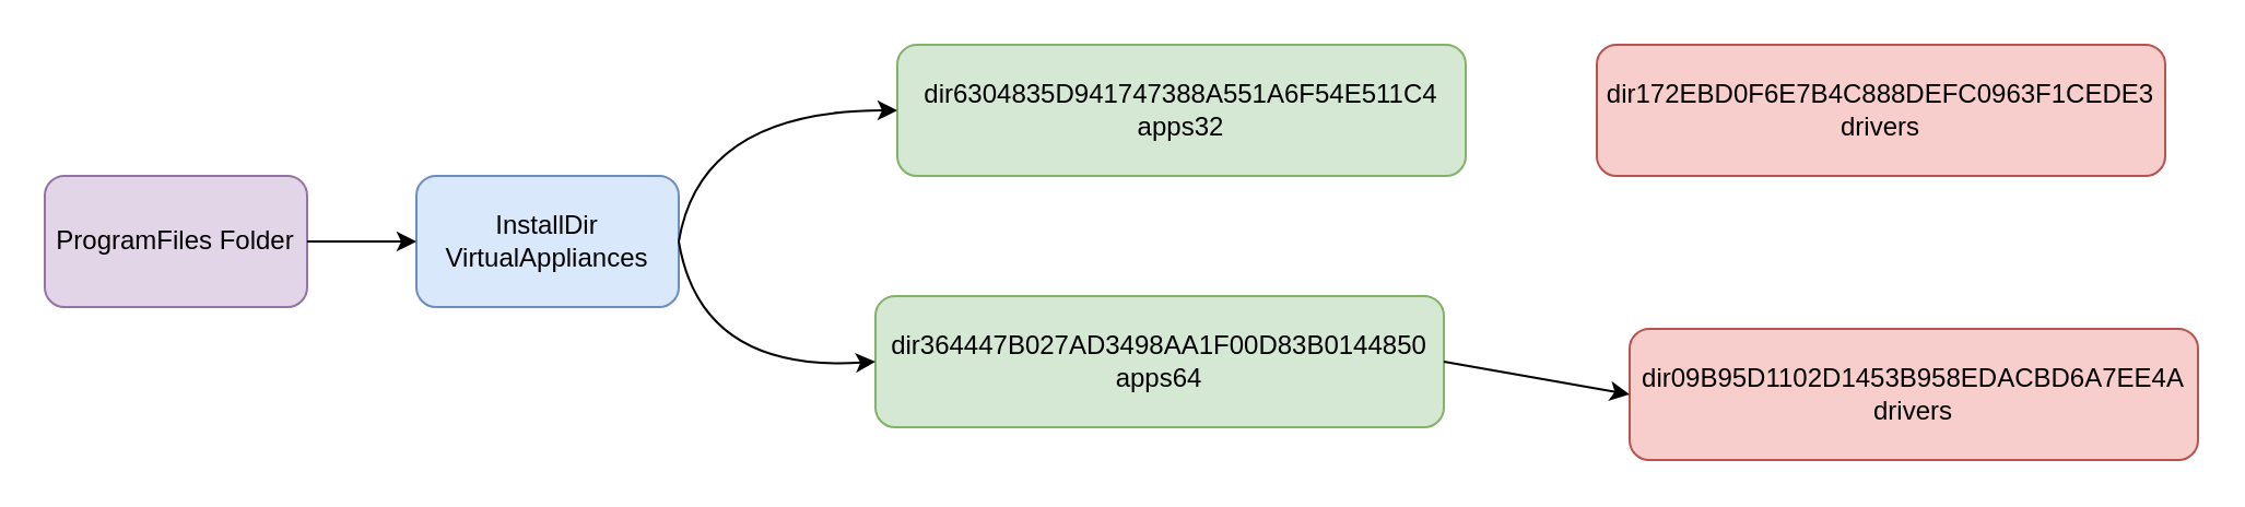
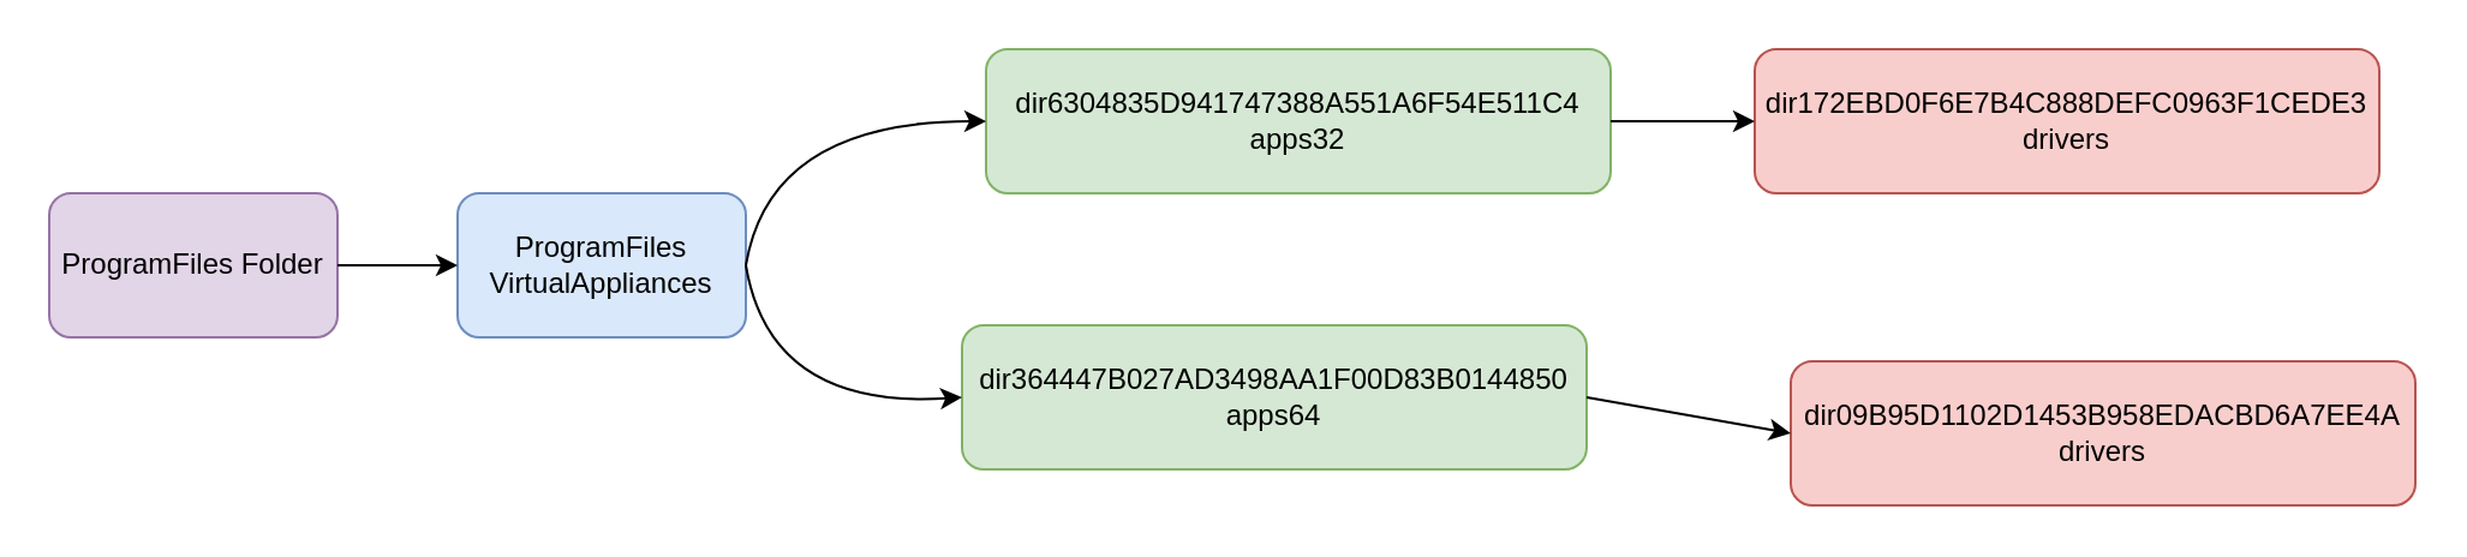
  <mxCell id="0" />
  <mxCell id="1" parent="0" />
  <mxCell id="2" value="ProgramFiles Folder" style="rounded=1;whiteSpace=wrap;html=1;fillColor=#e1d5e7;strokeColor=#9673a6;" vertex="1" parent="1"><mxGeometry x="20" y="80" width="120" height="60" as="geometry" /></mxCell>
- <mxCell id="3" value="InstallDir&lt;br&gt;VirtualAppliances" style="rounded=1;whiteSpace=wrap;html=1;fillColor=#dae8fc;strokeColor=#6c8ebf;" vertex="1" parent="1"><mxGeometry x="190" y="80" width="120" height="60" as="geometry" /></mxCell>
+ <mxCell id="3" value="ProgramFiles&lt;br&gt;VirtualAppliances" style="rounded=1;whiteSpace=wrap;html=1;fillColor=#dae8fc;strokeColor=#6c8ebf;" vertex="1" parent="1"><mxGeometry x="190" y="80" width="120" height="60" as="geometry" /></mxCell>
  <mxCell id="4" value="dir6304835D941747388A551A6F54E511C4&lt;br&gt;apps32" style="rounded=1;whiteSpace=wrap;html=1;fillColor=#d5e8d4;strokeColor=#82b366;" vertex="1" parent="1"><mxGeometry x="410" y="20" width="260" height="60" as="geometry" /></mxCell>
  <mxCell id="5" value="dir364447B027AD3498AA1F00D83B0144850&lt;br&gt;apps64" style="rounded=1;whiteSpace=wrap;html=1;fillColor=#d5e8d4;strokeColor=#82b366;" vertex="1" parent="1"><mxGeometry x="400" y="135" width="260" height="60" as="geometry" /></mxCell>
  <mxCell id="6" value="dir172EBD0F6E7B4C888DEFC0963F1CEDE3&lt;br&gt;drivers" style="rounded=1;whiteSpace=wrap;html=1;fillColor=#f8cecc;strokeColor=#b85450;" vertex="1" parent="1"><mxGeometry x="730" y="20" width="260" height="60" as="geometry" /></mxCell>
  <mxCell id="7" value="dir09B95D1102D1453B958EDACBD6A7EE4A&lt;br&gt;drivers" style="rounded=1;whiteSpace=wrap;html=1;fillColor=#f8cecc;strokeColor=#b85450;" vertex="1" parent="1"><mxGeometry x="745" y="150" width="260" height="60" as="geometry" /></mxCell>
  <mxCell id="8" value="" style="endArrow=classic;html=1;exitX=1;exitY=0.5;exitDx=0;exitDy=0;entryX=0;entryY=0.5;entryDx=0;entryDy=0;curved=1;" edge="1" parent="1" source="3" target="4"><mxGeometry width="50" height="50" relative="1" as="geometry"><mxPoint x="590" y="270" as="sourcePoint" /><mxPoint x="640" y="220" as="targetPoint" /><Array as="points"><mxPoint x="320" y="50" /></Array></mxGeometry></mxCell>
  <mxCell id="9" value="" style="endArrow=classic;html=1;exitX=1;exitY=0.5;exitDx=0;exitDy=0;entryX=0;entryY=0.5;entryDx=0;entryDy=0;curved=1;" edge="1" parent="1" source="3" target="5"><mxGeometry width="50" height="50" relative="1" as="geometry"><mxPoint x="590" y="270" as="sourcePoint" /><mxPoint x="640" y="220" as="targetPoint" /><Array as="points"><mxPoint x="320" y="170" /></Array></mxGeometry></mxCell>
+ <mxCell id="10" value="" style="endArrow=classic;html=1;exitX=1;exitY=0.5;exitDx=0;exitDy=0;entryX=0;entryY=0.5;entryDx=0;entryDy=0;" edge="1" parent="1" source="4" target="6"><mxGeometry width="50" height="50" relative="1" as="geometry"><mxPoint x="670" y="380" as="sourcePoint" /><mxPoint x="720" y="330" as="targetPoint" /></mxGeometry></mxCell>
  <mxCell id="11" value="" style="endArrow=classic;html=1;exitX=1;exitY=0.5;exitDx=0;exitDy=0;entryX=0;entryY=0.5;entryDx=0;entryDy=0;" edge="1" parent="1" source="5" target="7"><mxGeometry width="50" height="50" relative="1" as="geometry"><mxPoint x="670" y="50" as="sourcePoint" /><mxPoint x="730" y="50" as="targetPoint" /></mxGeometry></mxCell>
  <mxCell id="12" value="" style="endArrow=classic;html=1;exitX=1;exitY=0.5;exitDx=0;exitDy=0;entryX=0;entryY=0.5;entryDx=0;entryDy=0;" edge="1" parent="1" source="2" target="3"><mxGeometry width="50" height="50" relative="1" as="geometry"><mxPoint x="330" y="440" as="sourcePoint" /><mxPoint x="380" y="390" as="targetPoint" /></mxGeometry></mxCell>
